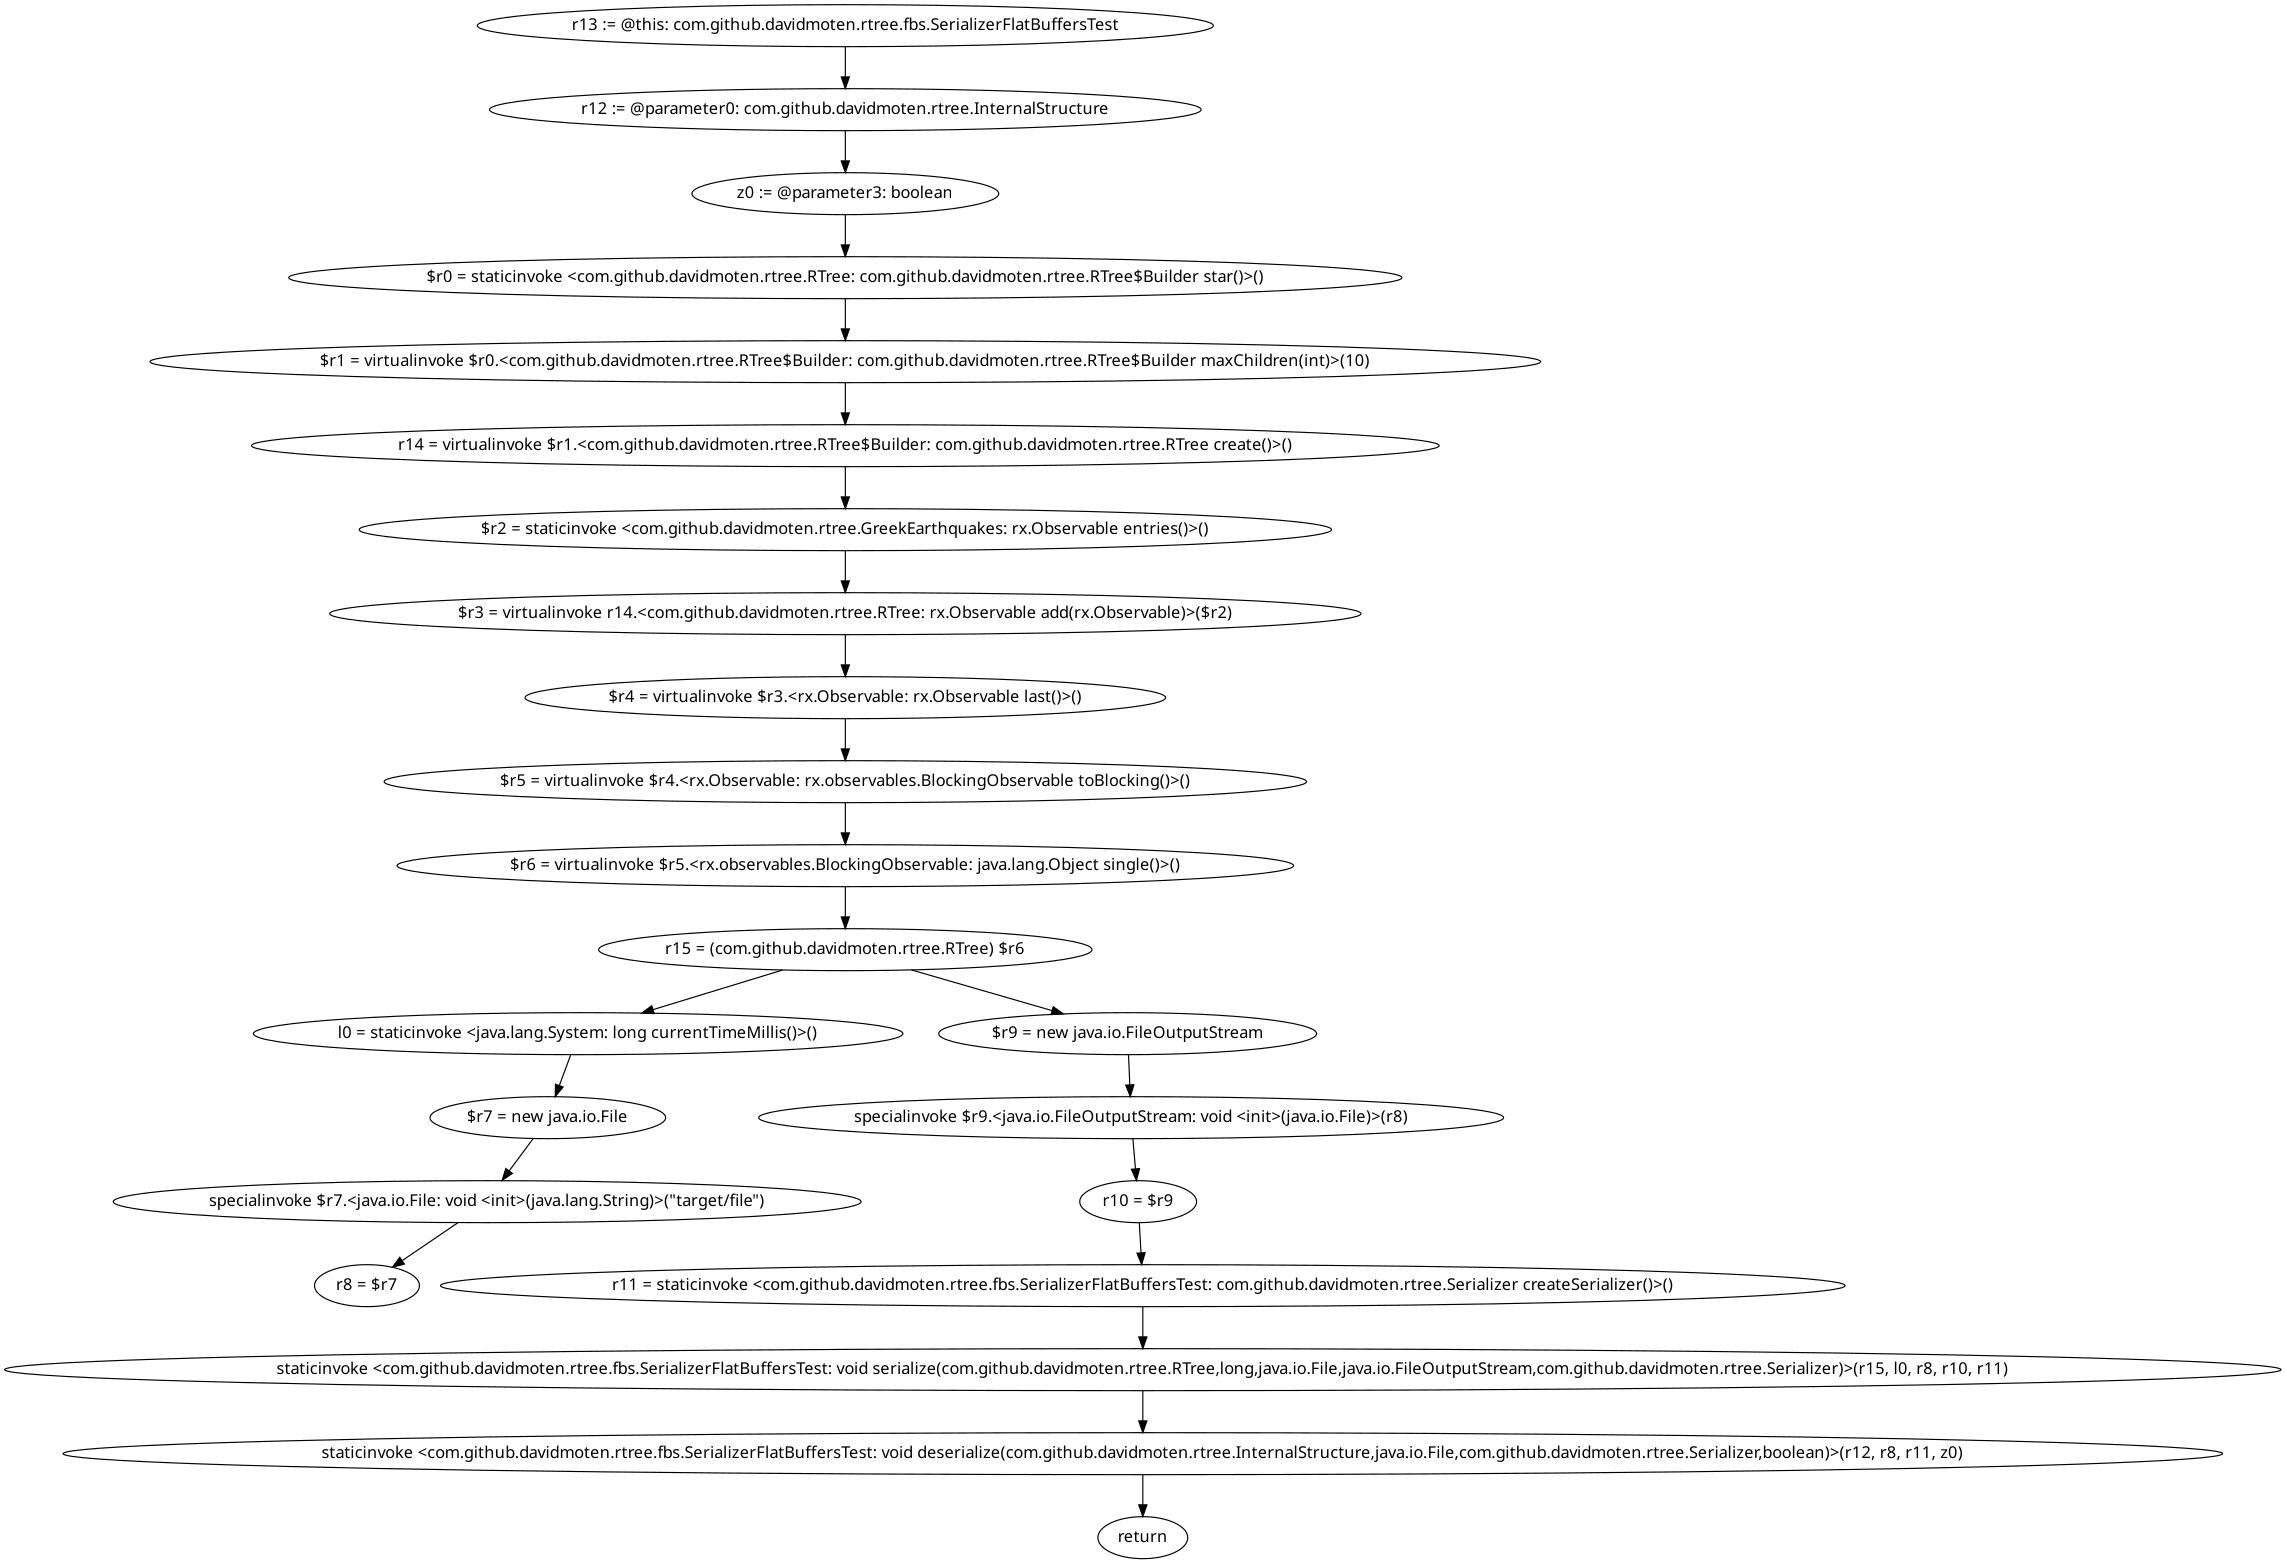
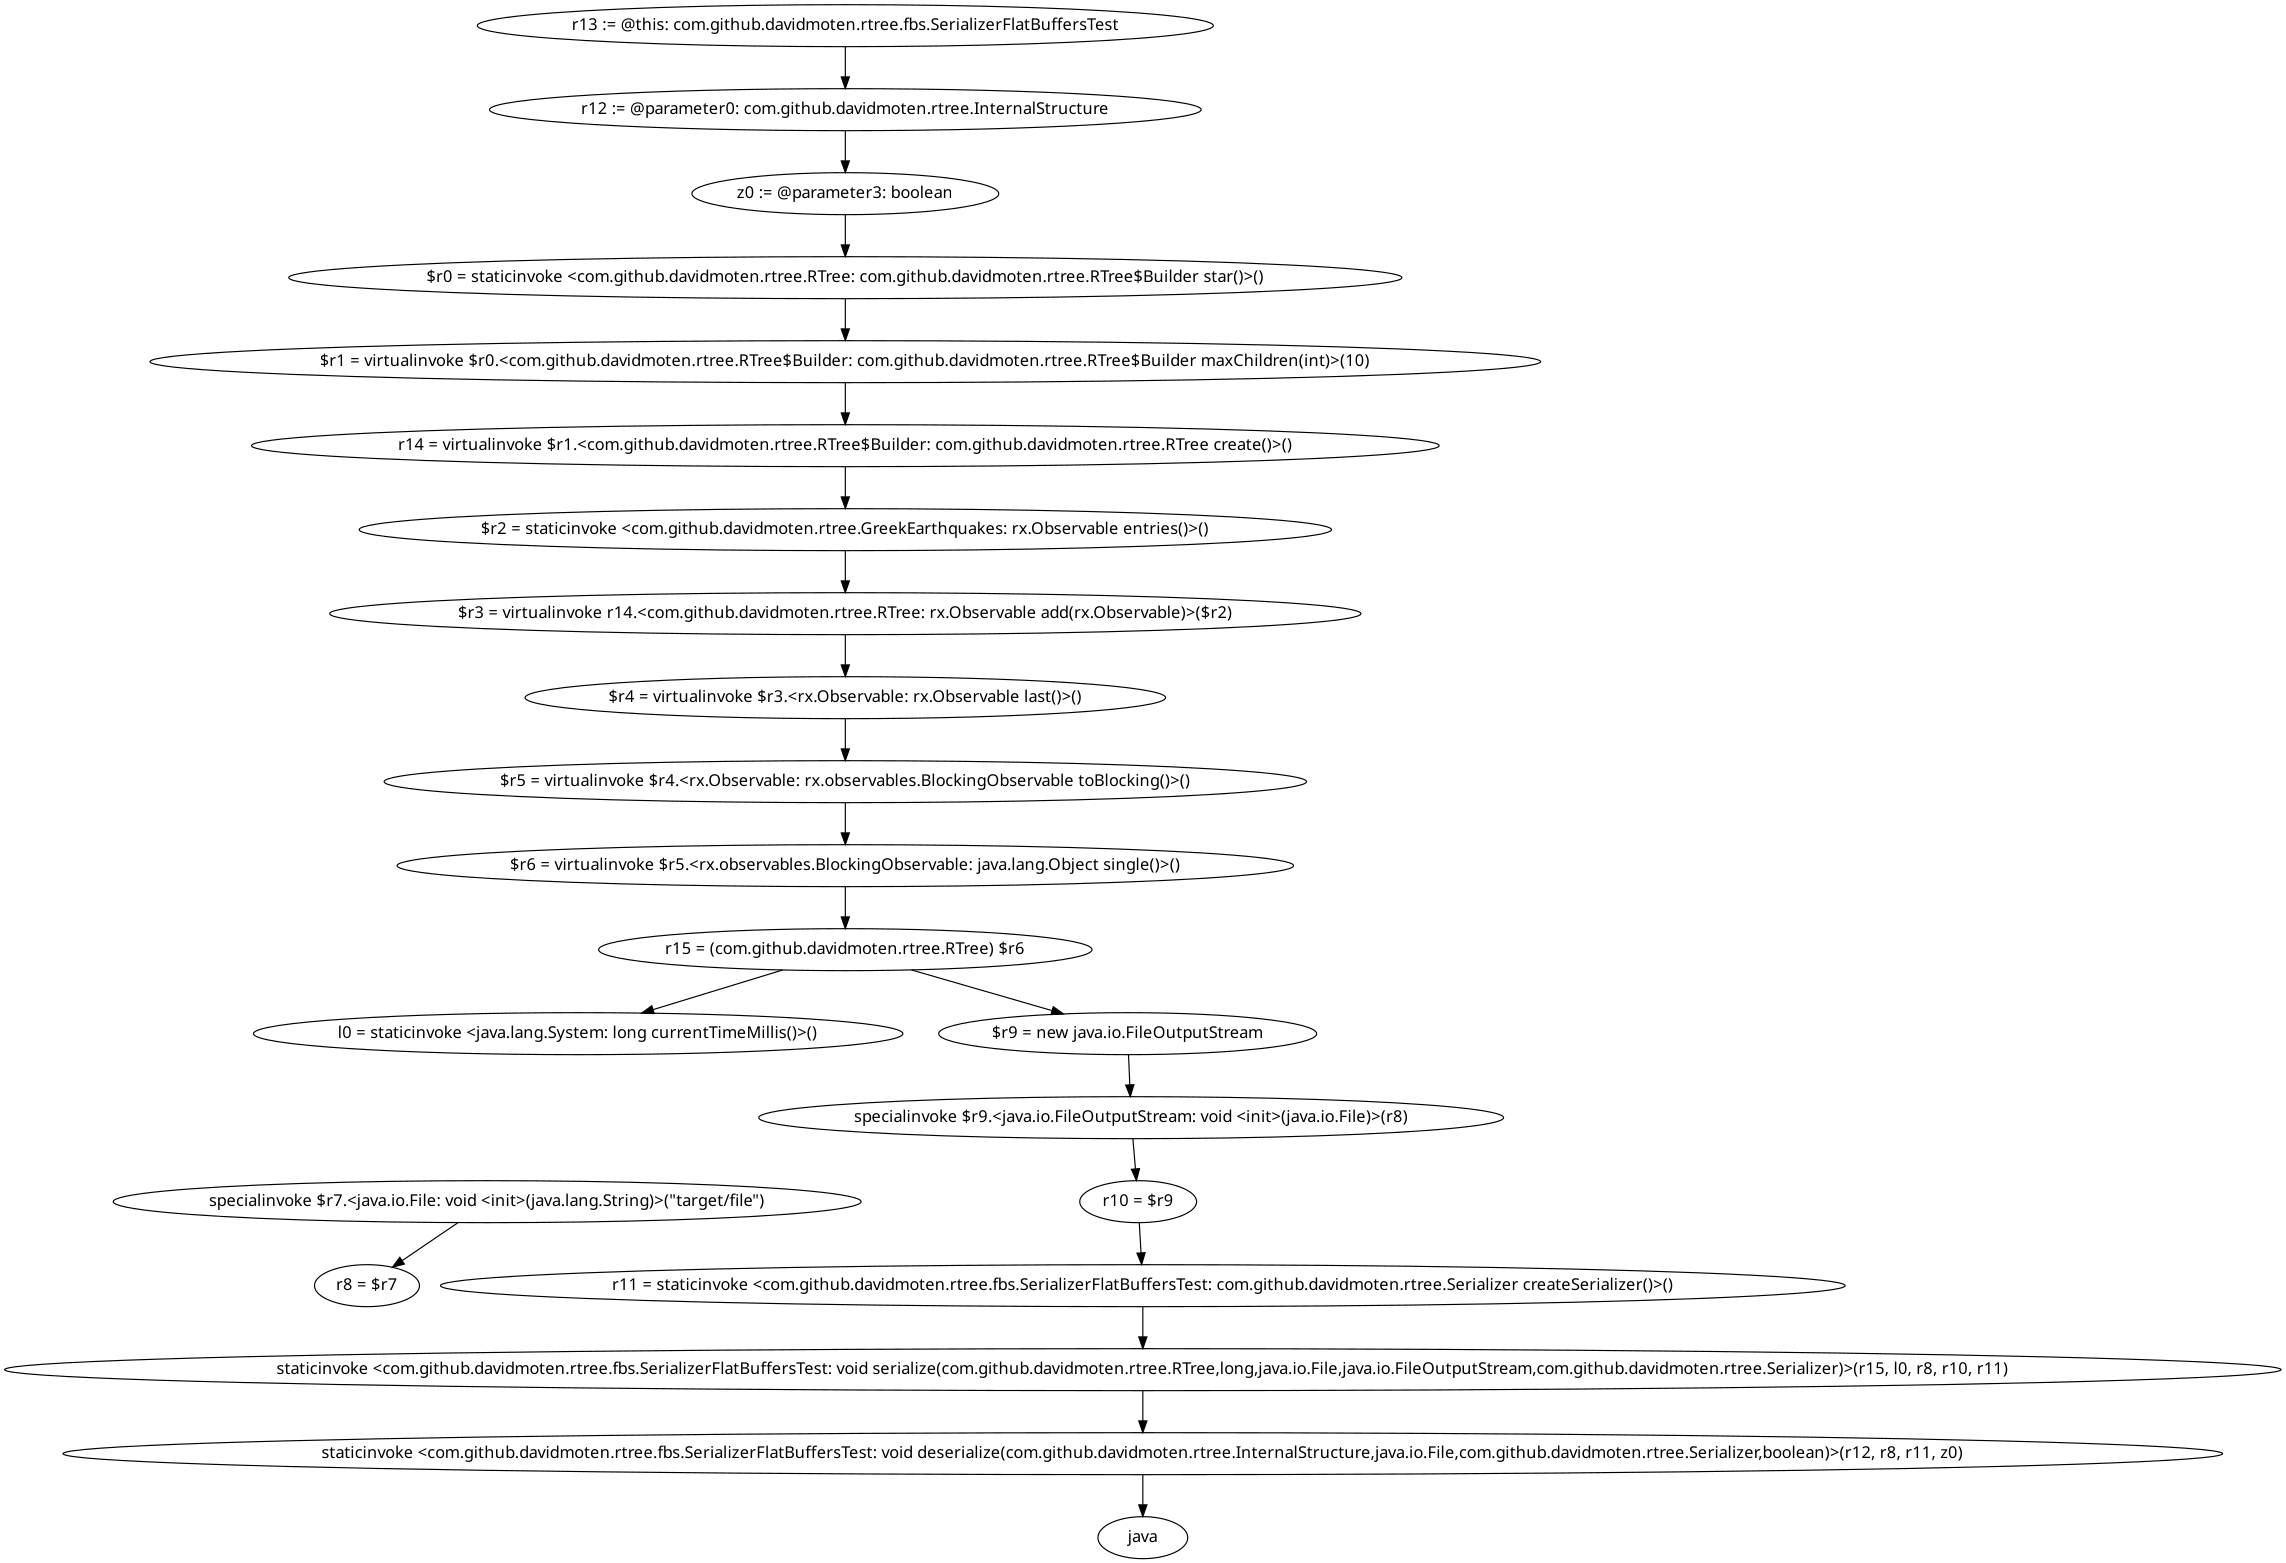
  digraph {
    fontname="Noto Sans"
    node [fontname="Noto Sans"]
    edge [fontname="Noto Sans"]
    "r13 := @this: com.github.davidmoten.rtree.fbs.SerializerFlatBuffersTest"
    "r12 := @parameter0: com.github.davidmoten.rtree.InternalStructure"
    n3 [label="z0 := @parameter3: boolean"]
    "$r0 = staticinvoke <com.github.davidmoten.rtree.RTree: com.github.davidmoten.rtree.RTree$Builder star()>()"
    "$r1 = virtualinvoke $r0.<com.github.davidmoten.rtree.RTree$Builder: com.github.davidmoten.rtree.RTree$Builder maxChildren(int)>(10)"
    "r14 = virtualinvoke $r1.<com.github.davidmoten.rtree.RTree$Builder: com.github.davidmoten.rtree.RTree create()>()"
    "$r2 = staticinvoke <com.github.davidmoten.rtree.GreekEarthquakes: rx.Observable entries()>()"
    "$r3 = virtualinvoke r14.<com.github.davidmoten.rtree.RTree: rx.Observable add(rx.Observable)>($r2)"
    "$r4 = virtualinvoke $r3.<rx.Observable: rx.Observable last()>()"
    "$r5 = virtualinvoke $r4.<rx.Observable: rx.observables.BlockingObservable toBlocking()>()"
    "$r6 = virtualinvoke $r5.<rx.observables.BlockingObservable: java.lang.Object single()>()"
    "r15 = (com.github.davidmoten.rtree.RTree) $r6"
    "l0 = staticinvoke <java.lang.System: long currentTimeMillis()>()"
    "$r9 = new java.io.FileOutputStream"
-   "$r7 = new java.io.File"
    "specialinvoke $r7.<java.io.File: void <init>(java.lang.String)>(\"target/file\")"
    "r8 = $r7"
    "specialinvoke $r9.<java.io.FileOutputStream: void <init>(java.io.File)>(r8)"
    "r10 = $r9"
    "r11 = staticinvoke <com.github.davidmoten.rtree.fbs.SerializerFlatBuffersTest: com.github.davidmoten.rtree.Serializer createSerializer()>()"
    "staticinvoke <com.github.davidmoten.rtree.fbs.SerializerFlatBuffersTest: void serialize(com.github.davidmoten.rtree.RTree,long,java.io.File,java.io.FileOutputStream,com.github.davidmoten.rtree.Serializer)>(r15, l0, r8, r10, r11)"
    "staticinvoke <com.github.davidmoten.rtree.fbs.SerializerFlatBuffersTest: void deserialize(com.github.davidmoten.rtree.InternalStructure,java.io.File,com.github.davidmoten.rtree.Serializer,boolean)>(r12, r8, r11, z0)"
-   return
+   return [label=java]
    "r13 := @this: com.github.davidmoten.rtree.fbs.SerializerFlatBuffersTest" -> "r12 := @parameter0: com.github.davidmoten.rtree.InternalStructure"
    "r12 := @parameter0: com.github.davidmoten.rtree.InternalStructure" -> n3
    n3 -> "$r0 = staticinvoke <com.github.davidmoten.rtree.RTree: com.github.davidmoten.rtree.RTree$Builder star()>()"
    "$r0 = staticinvoke <com.github.davidmoten.rtree.RTree: com.github.davidmoten.rtree.RTree$Builder star()>()" -> "$r1 = virtualinvoke $r0.<com.github.davidmoten.rtree.RTree$Builder: com.github.davidmoten.rtree.RTree$Builder maxChildren(int)>(10)"
    "$r1 = virtualinvoke $r0.<com.github.davidmoten.rtree.RTree$Builder: com.github.davidmoten.rtree.RTree$Builder maxChildren(int)>(10)" -> "r14 = virtualinvoke $r1.<com.github.davidmoten.rtree.RTree$Builder: com.github.davidmoten.rtree.RTree create()>()"
    "r14 = virtualinvoke $r1.<com.github.davidmoten.rtree.RTree$Builder: com.github.davidmoten.rtree.RTree create()>()" -> "$r2 = staticinvoke <com.github.davidmoten.rtree.GreekEarthquakes: rx.Observable entries()>()"
    "$r2 = staticinvoke <com.github.davidmoten.rtree.GreekEarthquakes: rx.Observable entries()>()" -> "$r3 = virtualinvoke r14.<com.github.davidmoten.rtree.RTree: rx.Observable add(rx.Observable)>($r2)"
    "$r3 = virtualinvoke r14.<com.github.davidmoten.rtree.RTree: rx.Observable add(rx.Observable)>($r2)" -> "$r4 = virtualinvoke $r3.<rx.Observable: rx.Observable last()>()"
    "$r4 = virtualinvoke $r3.<rx.Observable: rx.Observable last()>()" -> "$r5 = virtualinvoke $r4.<rx.Observable: rx.observables.BlockingObservable toBlocking()>()"
    "$r5 = virtualinvoke $r4.<rx.Observable: rx.observables.BlockingObservable toBlocking()>()" -> "$r6 = virtualinvoke $r5.<rx.observables.BlockingObservable: java.lang.Object single()>()"
    "$r6 = virtualinvoke $r5.<rx.observables.BlockingObservable: java.lang.Object single()>()" -> "r15 = (com.github.davidmoten.rtree.RTree) $r6"
    "r15 = (com.github.davidmoten.rtree.RTree) $r6" -> "l0 = staticinvoke <java.lang.System: long currentTimeMillis()>()"
    "r15 = (com.github.davidmoten.rtree.RTree) $r6" -> "$r9 = new java.io.FileOutputStream"
-   "l0 = staticinvoke <java.lang.System: long currentTimeMillis()>()" -> "$r7 = new java.io.File"
    "$r9 = new java.io.FileOutputStream" -> "specialinvoke $r9.<java.io.FileOutputStream: void <init>(java.io.File)>(r8)"
-   "$r7 = new java.io.File" -> "specialinvoke $r7.<java.io.File: void <init>(java.lang.String)>(\"target/file\")"
    "specialinvoke $r7.<java.io.File: void <init>(java.lang.String)>(\"target/file\")" -> "r8 = $r7"
    "specialinvoke $r9.<java.io.FileOutputStream: void <init>(java.io.File)>(r8)" -> "r10 = $r9"
    "r10 = $r9" -> "r11 = staticinvoke <com.github.davidmoten.rtree.fbs.SerializerFlatBuffersTest: com.github.davidmoten.rtree.Serializer createSerializer()>()"
    "r11 = staticinvoke <com.github.davidmoten.rtree.fbs.SerializerFlatBuffersTest: com.github.davidmoten.rtree.Serializer createSerializer()>()" -> "staticinvoke <com.github.davidmoten.rtree.fbs.SerializerFlatBuffersTest: void serialize(com.github.davidmoten.rtree.RTree,long,java.io.File,java.io.FileOutputStream,com.github.davidmoten.rtree.Serializer)>(r15, l0, r8, r10, r11)"
    "staticinvoke <com.github.davidmoten.rtree.fbs.SerializerFlatBuffersTest: void serialize(com.github.davidmoten.rtree.RTree,long,java.io.File,java.io.FileOutputStream,com.github.davidmoten.rtree.Serializer)>(r15, l0, r8, r10, r11)" -> "staticinvoke <com.github.davidmoten.rtree.fbs.SerializerFlatBuffersTest: void deserialize(com.github.davidmoten.rtree.InternalStructure,java.io.File,com.github.davidmoten.rtree.Serializer,boolean)>(r12, r8, r11, z0)"
    "staticinvoke <com.github.davidmoten.rtree.fbs.SerializerFlatBuffersTest: void deserialize(com.github.davidmoten.rtree.InternalStructure,java.io.File,com.github.davidmoten.rtree.Serializer,boolean)>(r12, r8, r11, z0)" -> return
  }
